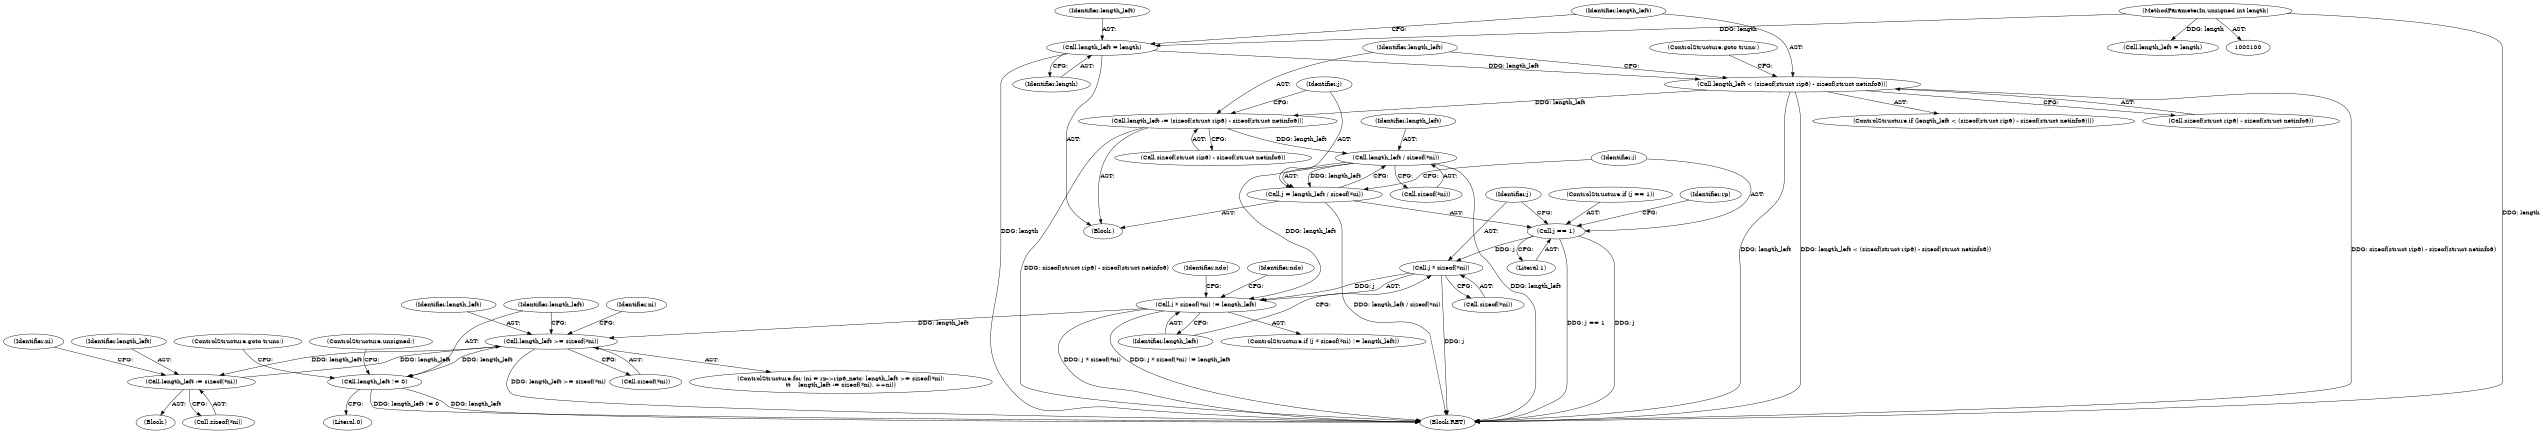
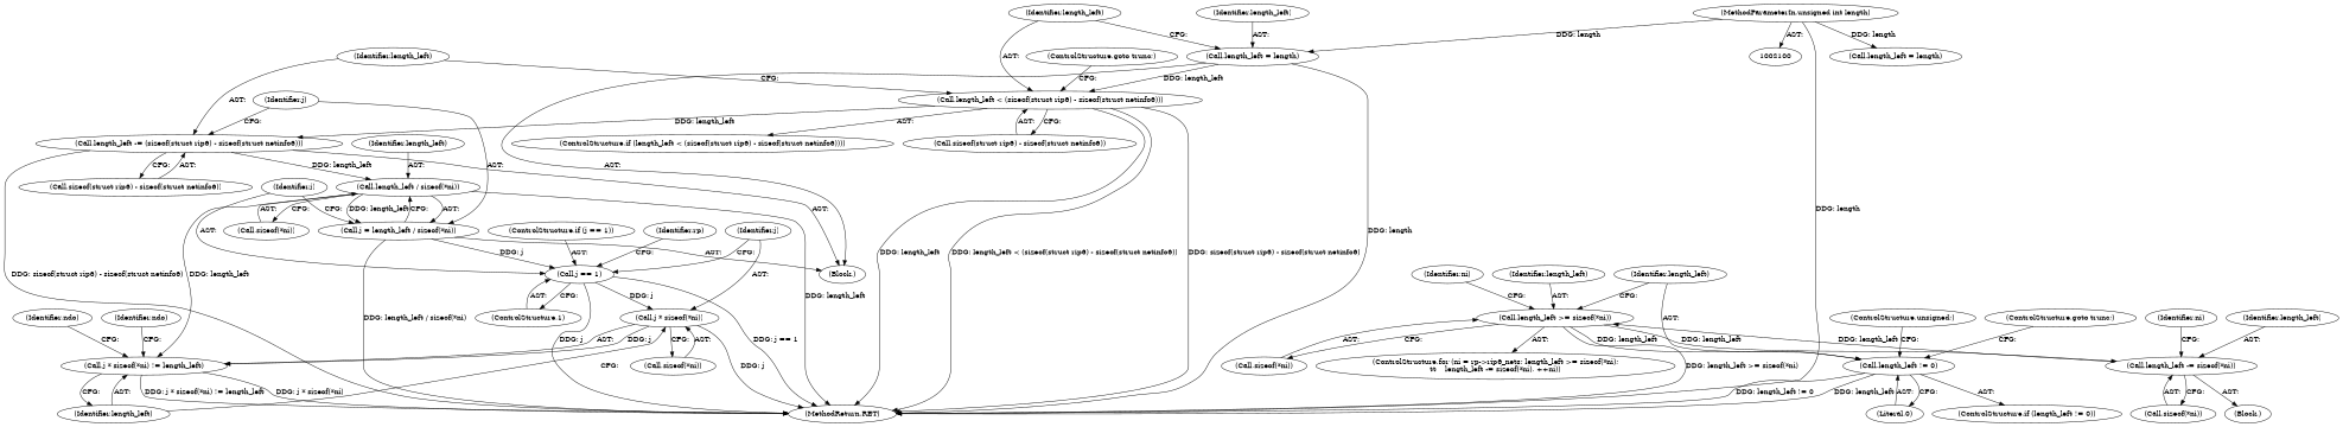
  digraph {
    n1 [label="(Call,length_left / sizeof(*ni))"]
    n2 [label="(Call,j = length_left / sizeof(*ni))"]
    n3 [label="(Call,j * sizeof(*ni) != length_left)"]
-   n4 [label="(Block,RET)"]
+   n4 [label="(MethodReturn,RET)"]
    n5 [label="(Call,sizeof(*ni))"]
    n6 [label="(Block,)"]
    n7 [label="(Call,j == 1)"]
    n8 [label="(Call,length_left >= sizeof(*ni))"]
-   n9 [label="(ControlStructure,if (j * sizeof(*ni) != length_left))"]
    n10 [label="(Identifier,length_left)"]
    n11 [label="(Call,length_left -= (sizeof(struct rip6) - sizeof(struct netinfo6)))"]
    n12 [label="(Call,sizeof(struct rip6) - sizeof(struct netinfo6))"]
    n13 [label="(Call,length_left < (sizeof(struct rip6) - sizeof(struct netinfo6)))"]
    n14 [label="(ControlStructure,if (length_left < (sizeof(struct rip6) - sizeof(struct netinfo6))))"]
    n15 [label="(Call,sizeof(struct rip6) - sizeof(struct netinfo6))"]
    n16 [label="(Call,length_left = length)"]
-   n17 [label="(Identifier,length)"]
    n18 [label="(MethodParameterIn,unsigned int length)"]
    n19 [label="(Call,length_left = length)"]
    n20 [label=1002100]
    n21 [label="(Call,j * sizeof(*ni))"]
-   n22 [label="(Literal,1)"]
+   n22 [label="(ControlStructure,1)"]
    n23 [label="(Call,sizeof(*ni))"]
    n24 [label="(ControlStructure,if (j == 1))"]
    n25 [label="(Call,length_left -= sizeof(*ni))"]
    n26 [label="(Call,length_left != 0)"]
    n27 [label="(ControlStructure,for (ni = rp->rip6_nets; length_left >= sizeof(*ni);\n\t\t    length_left -= sizeof(*ni), ++ni))"]
    n28 [label="(Call,sizeof(*ni))"]
    n29 [label="(Call,sizeof(*ni))"]
    n30 [label="(Block,)"]
+   n31 [label="(ControlStructure,if (length_left != 0))"]
    n32 [label="(Literal,0)"]
    n33 [label="(ControlStructure,goto trunc;)"]
    n34 [label="(Identifier,length_left)"]
    n35 [label="(ControlStructure,unsigned;)"]
    n36 [label="(Identifier,length_left)"]
    n37 [label="(Identifier,ni)"]
    n38 [label="(Identifier,j)"]
    n39 [label="(Identifier,ndo)"]
    n40 [label="(Identifier,length_left)"]
    n41 [label="(Identifier,j)"]
    n42 [label="(Identifier,length_left)"]
    n43 [label="(ControlStructure,goto trunc;)"]
    n44 [label="(Identifier,length_left)"]
    n45 [label="(Identifier,ni)"]
    n46 [label="(Identifier,length_left)"]
    n47 [label="(Identifier,j)"]
    n48 [label="(Identifier,ndo)"]
    n49 [label="(Identifier,length_left)"]
    n50 [label="(Identifier,rp)"]
    n1 -> n2 [label="AST: "]
    n1 -> n2 [label="DDG: length_left"]
    n1 -> n3 [label="DDG: length_left"]
    n1 -> n4 [label="DDG: length_left"]
    n1 -> n5 [label="CFG: "]
    n2 -> n1 [label="CFG: "]
    n2 -> n4 [label="DDG: length_left / sizeof(*ni)"]
    n2 -> n6 [label="AST: "]
-   n2 -> n7 [label="AST: "]
+   n2 -> n7 [label="DDG: j"]
    n3 -> n4 [label="DDG: j * sizeof(*ni) != length_left"]
    n3 -> n4 [label="DDG: j * sizeof(*ni)"]
-   n3 -> n8 [label="DDG: length_left"]
-   n3 -> n9 [label="AST: "]
    n3 -> n10 [label="CFG: "]
    n5 -> n1 [label="AST: "]
    n7 -> n4 [label="DDG: j == 1"]
    n7 -> n4 [label="DDG: j"]
    n7 -> n21 [label="DDG: j"]
    n7 -> n22 [label="CFG: "]
    n8 -> n4 [label="DDG: length_left >= sizeof(*ni)"]
    n8 -> n25 [label="DDG: length_left"]
    n8 -> n26 [label="DDG: length_left"]
    n8 -> n27 [label="AST: "]
    n8 -> n28 [label="CFG: "]
    n10 -> n3 [label="AST: "]
    n10 -> n21 [label="CFG: "]
    n11 -> n1 [label="DDG: length_left"]
    n11 -> n4 [label="DDG: sizeof(struct rip6) - sizeof(struct netinfo6)"]
    n11 -> n6 [label="AST: "]
    n11 -> n12 [label="CFG: "]
    n12 -> n11 [label="AST: "]
    n13 -> n4 [label="DDG: sizeof(struct rip6) - sizeof(struct netinfo6)"]
    n13 -> n4 [label="DDG: length_left"]
    n13 -> n4 [label="DDG: length_left < (sizeof(struct rip6) - sizeof(struct netinfo6))"]
    n13 -> n11 [label="DDG: length_left"]
    n13 -> n14 [label="AST: "]
    n13 -> n15 [label="CFG: "]
    n15 -> n13 [label="AST: "]
    n16 -> n4 [label="DDG: length"]
    n16 -> n6 [label="AST: "]
    n16 -> n13 [label="DDG: length_left"]
-   n16 -> n17 [label="CFG: "]
-   n17 -> n16 [label="AST: "]
    n18 -> n4 [label="DDG: length"]
    n18 -> n16 [label="DDG: length"]
    n18 -> n19 [label="DDG: length"]
    n18 -> n20 [label="AST: "]
    n21 -> n3 [label="AST: "]
    n21 -> n3 [label="DDG: j"]
    n21 -> n4 [label="DDG: j"]
    n21 -> n23 [label="CFG: "]
    n22 -> n7 [label="AST: "]
    n23 -> n21 [label="AST: "]
    n24 -> n7 [label="AST: "]
    n25 -> n8 [label="DDG: length_left"]
    n25 -> n29 [label="CFG: "]
    n25 -> n30 [label="AST: "]
    n26 -> n4 [label="DDG: length_left"]
    n26 -> n4 [label="DDG: length_left != 0"]
+   n26 -> n31 [label="AST: "]
    n26 -> n32 [label="CFG: "]
    n28 -> n8 [label="AST: "]
    n29 -> n25 [label="AST: "]
+   n32 -> n26 [label="AST: "]
    n33 -> n13 [label="CFG: "]
    n34 -> n25 [label="AST: "]
    n35 -> n26 [label="CFG: "]
    n36 -> n8 [label="AST: "]
    n37 -> n8 [label="CFG: "]
    n38 -> n2 [label="CFG: "]
    n38 -> n7 [label="AST: "]
    n39 -> n3 [label="CFG: "]
    n40 -> n16 [label="AST: "]
    n41 -> n2 [label="AST: "]
    n41 -> n11 [label="CFG: "]
    n42 -> n8 [label="CFG: "]
    n42 -> n26 [label="AST: "]
    n43 -> n26 [label="CFG: "]
    n44 -> n11 [label="AST: "]
    n44 -> n13 [label="CFG: "]
    n45 -> n25 [label="CFG: "]
    n46 -> n1 [label="AST: "]
    n47 -> n7 [label="CFG: "]
    n47 -> n21 [label="AST: "]
    n48 -> n3 [label="CFG: "]
    n49 -> n13 [label="AST: "]
    n49 -> n16 [label="CFG: "]
    n50 -> n7 [label="CFG: "]
  }
